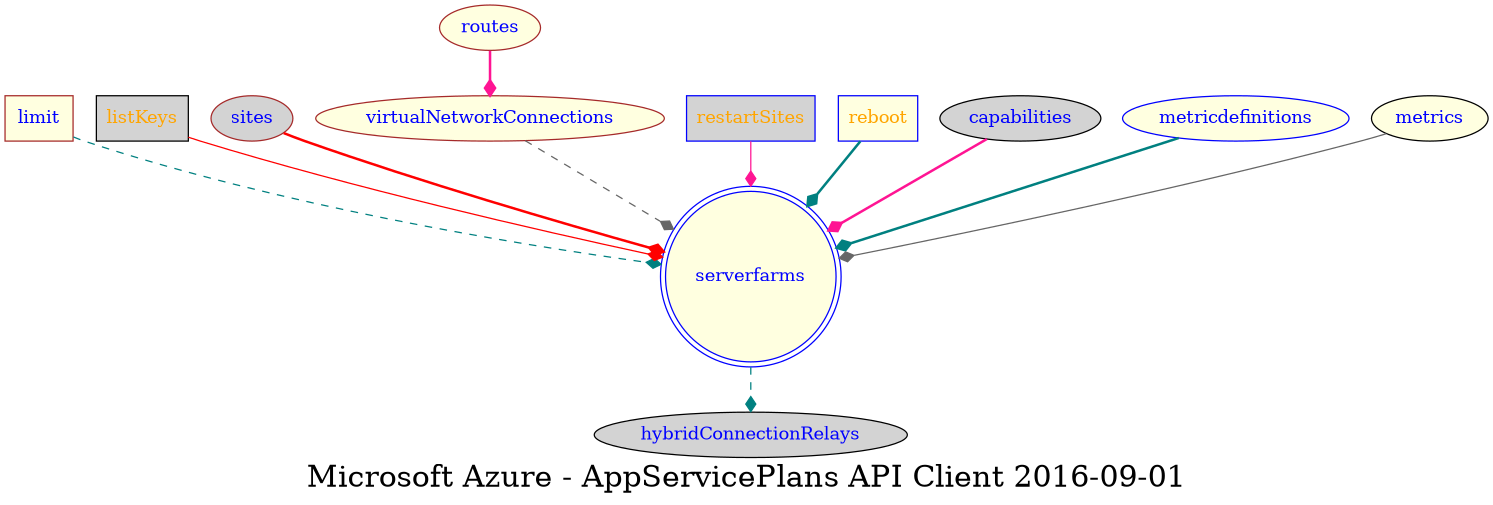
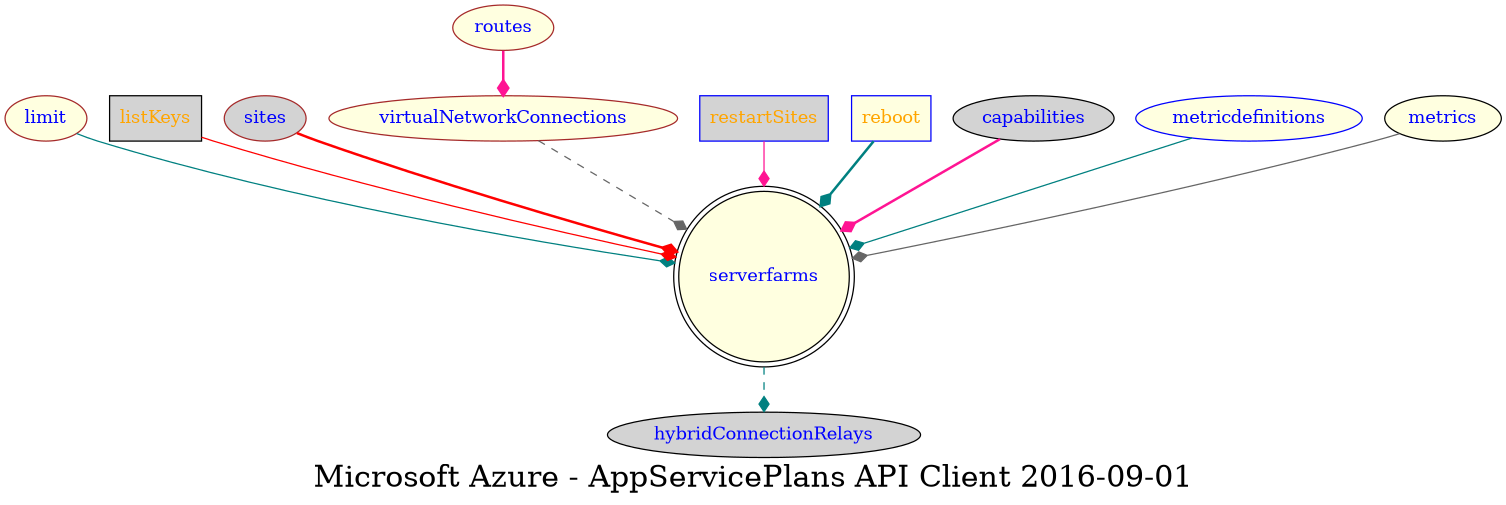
  digraph {
    fontsize=24
    label="Microsoft Azure - AppServicePlans API Client 2016-09-01"
    splines=true
    node [color=black fillcolor=lightyellow fontcolor=blue shape=ellipse style=filled]
    edge [arrowhead=diamond arrowtail=none color=teal fontcolor=blue style=bold]
-   serverfarms [color=blue shape=doublecircle]
+   serverfarms [shape=doublecircle]
    hybridConnectionRelays [fillcolor=lightgrey]
-   limit [color=brown shape=box]
+   limit [color=brown]
    listKeys [fillcolor=lightgrey fontcolor=orange shape=box]
    sites [color=brown fillcolor=lightgrey]
    virtualNetworkConnections [color=brown]
    routes [color=brown]
    restartSites [color=blue fillcolor=lightgrey fontcolor=orange shape=box]
    reboot [color=blue fontcolor=orange shape=box]
    capabilities [fillcolor=lightgrey]
    metricdefinitions [color=blue]
    metrics
    serverfarms -> hybridConnectionRelays [style=dashed]
-   limit -> serverfarms [style=dashed]
+   limit -> serverfarms [style=solid]
    listKeys -> serverfarms [color=red fontcolor=orange style=solid]
    sites -> serverfarms [color=red]
    virtualNetworkConnections -> serverfarms [color=gray40 style=dashed]
    routes -> virtualNetworkConnections [color=deeppink]
    restartSites -> serverfarms [color=deeppink fontcolor=orange style=solid]
    reboot -> serverfarms [fontcolor=orange]
    capabilities -> serverfarms [color=deeppink]
-   metricdefinitions -> serverfarms
+   metricdefinitions -> serverfarms [style=solid]
    metrics -> serverfarms [color=gray40 style=solid]
  }
